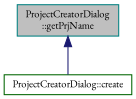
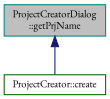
  digraph {
    rankdir=TB
    fontname="EB Garamond"
    node [fontname="EB Garamond" fontsize=10 shape=record style=filled]
    n1 [color=teal fillcolor=grey75 fontcolor=black height=0.2 label="ProjectCreatorDialog\l::getPrjName" width=0.4]
-   n2 [color=darkgreen fillcolor=white height=0.2 label="ProjectCreatorDialog::create" width=0.4]
+   n2 [color=darkgreen fillcolor=white height=0.2 label="ProjectCreator::create" width=0.4]
    n1 -> n2 [color=midnightblue dir=back fontname="EB Garamond" fontsize=10 labelfontname=Helvetica labelfontsize=10 style=solid]
  }
